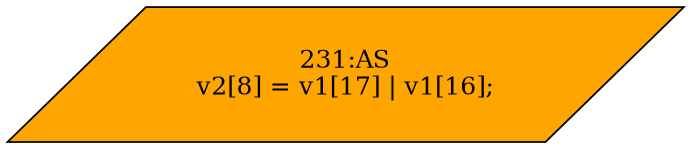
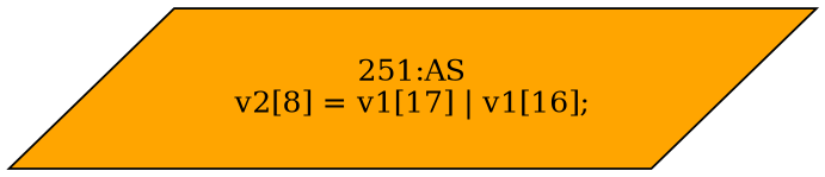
  strict digraph {
-   n1 [ast="<pyverilog.vparser.ast.Assign object at 0x7f40784bdb50>" def_var="['v2']" fillcolor=orange label="231:AS\nv2[8] = v1[17] | v1[16];" statements="[]" style=filled typ=Assign use_var="['v1', 'v1']" shape=parallelogram]
+   n1 [ast="<pyverilog.vparser.ast.Assign object at 0x7f40784bdb50>" def_var="['v2']" fillcolor=orange label="251:AS\nv2[8] = v1[17] | v1[16];" statements="[]" style=filled typ=Assign use_var="['v1', 'v1']" shape=parallelogram]
  }
